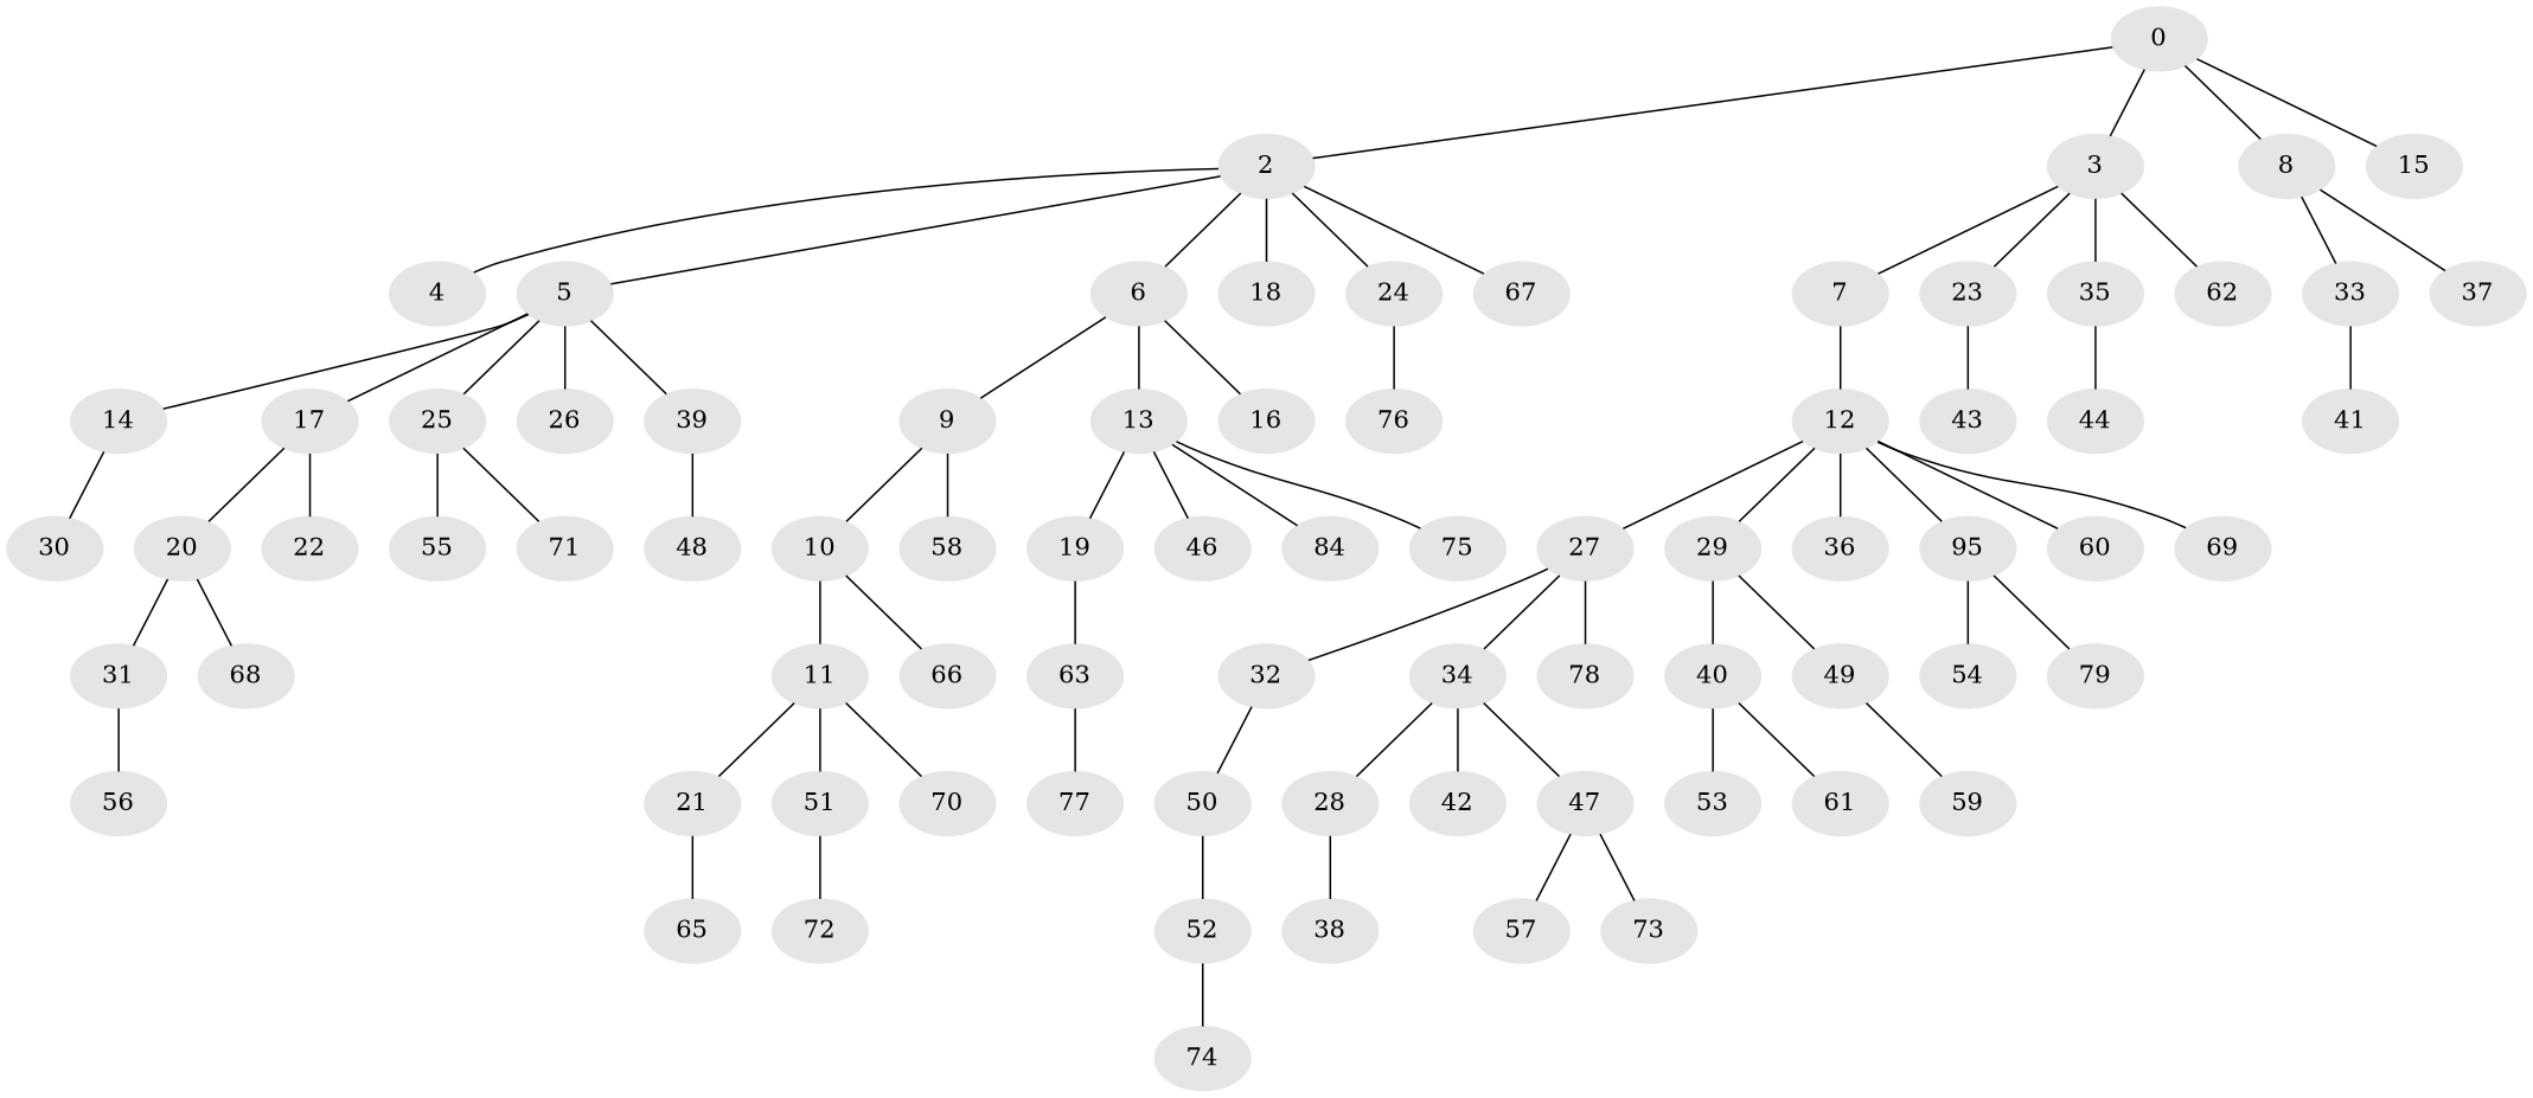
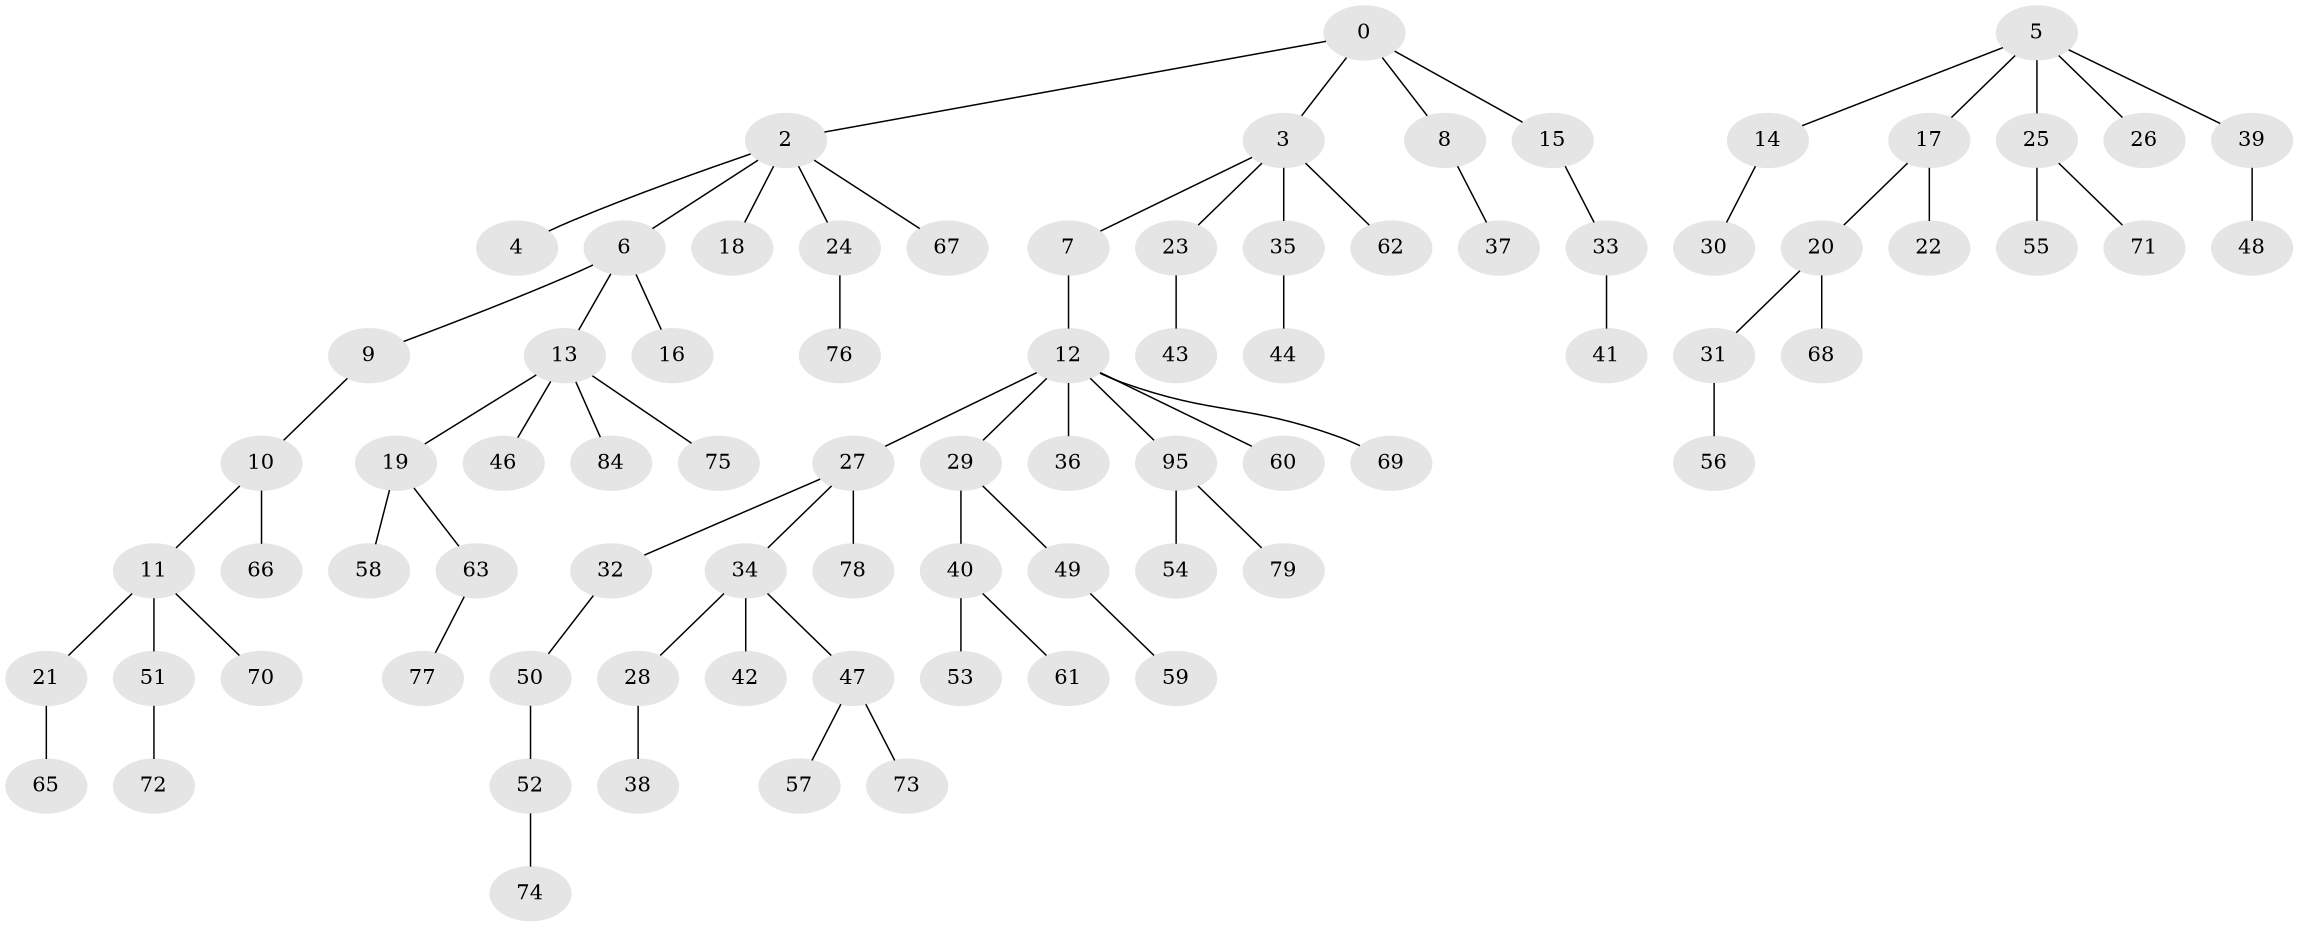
  graph {
    node [color=gray90 style=filled]
    n1 [label=0]
    2
    3
    8
    15
    4
    5
    6
    18
    24
    67
    7
    23
    35
    62
    33
    37
    14
    17
    25
    26
    39
    9
    13
    16
    76
    12
    43
    44
    30
    20
    22
    55
    71
    48
    10
    19
    46
    n39 [label=84]
    75
    27
    29
    36
    n44 [label=95]
    60
    69
    41
    11
    66
    21
    51
    70
    65
    72
    32
    34
    78
    40
    49
    54
    79
    58
    63
    31
    68
    77
    56
    28
    38
    50
    42
    47
    53
    61
    59
    52
    57
    73
    74
    n1 -- 2
    n1 -- 3
    n1 -- 8
    n1 -- 15
    2 -- 4
-   2 -- 5
    2 -- 6
    2 -- 18
    2 -- 24
    2 -- 67
    3 -- 7
    3 -- 23
    3 -- 35
    3 -- 62
-   8 -- 33
+   15 -- 33
    8 -- 37
    5 -- 14
    5 -- 17
    5 -- 25
    5 -- 26
    5 -- 39
    6 -- 9
    6 -- 13
    6 -- 16
    24 -- 76
    7 -- 12
    23 -- 43
    35 -- 44
    33 -- 41
    14 -- 30
    17 -- 20
    17 -- 22
    25 -- 55
    25 -- 71
    39 -- 48
    9 -- 10
    13 -- 19
    13 -- 46
    13 -- n39
    13 -- 75
    12 -- 27
    12 -- 29
    12 -- 36
    12 -- n44
    12 -- 60
    12 -- 69
    20 -- 31
    20 -- 68
    10 -- 11
    10 -- 66
-   9 -- 58
+   19 -- 58
    19 -- 63
    27 -- 32
    27 -- 34
    27 -- 78
    29 -- 40
    29 -- 49
    n44 -- 54
    n44 -- 79
    11 -- 21
    11 -- 51
    11 -- 70
    21 -- 65
    51 -- 72
    32 -- 50
    34 -- 28
    34 -- 42
    34 -- 47
    40 -- 53
    40 -- 61
    49 -- 59
    63 -- 77
    31 -- 56
    28 -- 38
    50 -- 52
    47 -- 57
    47 -- 73
    52 -- 74
  }
